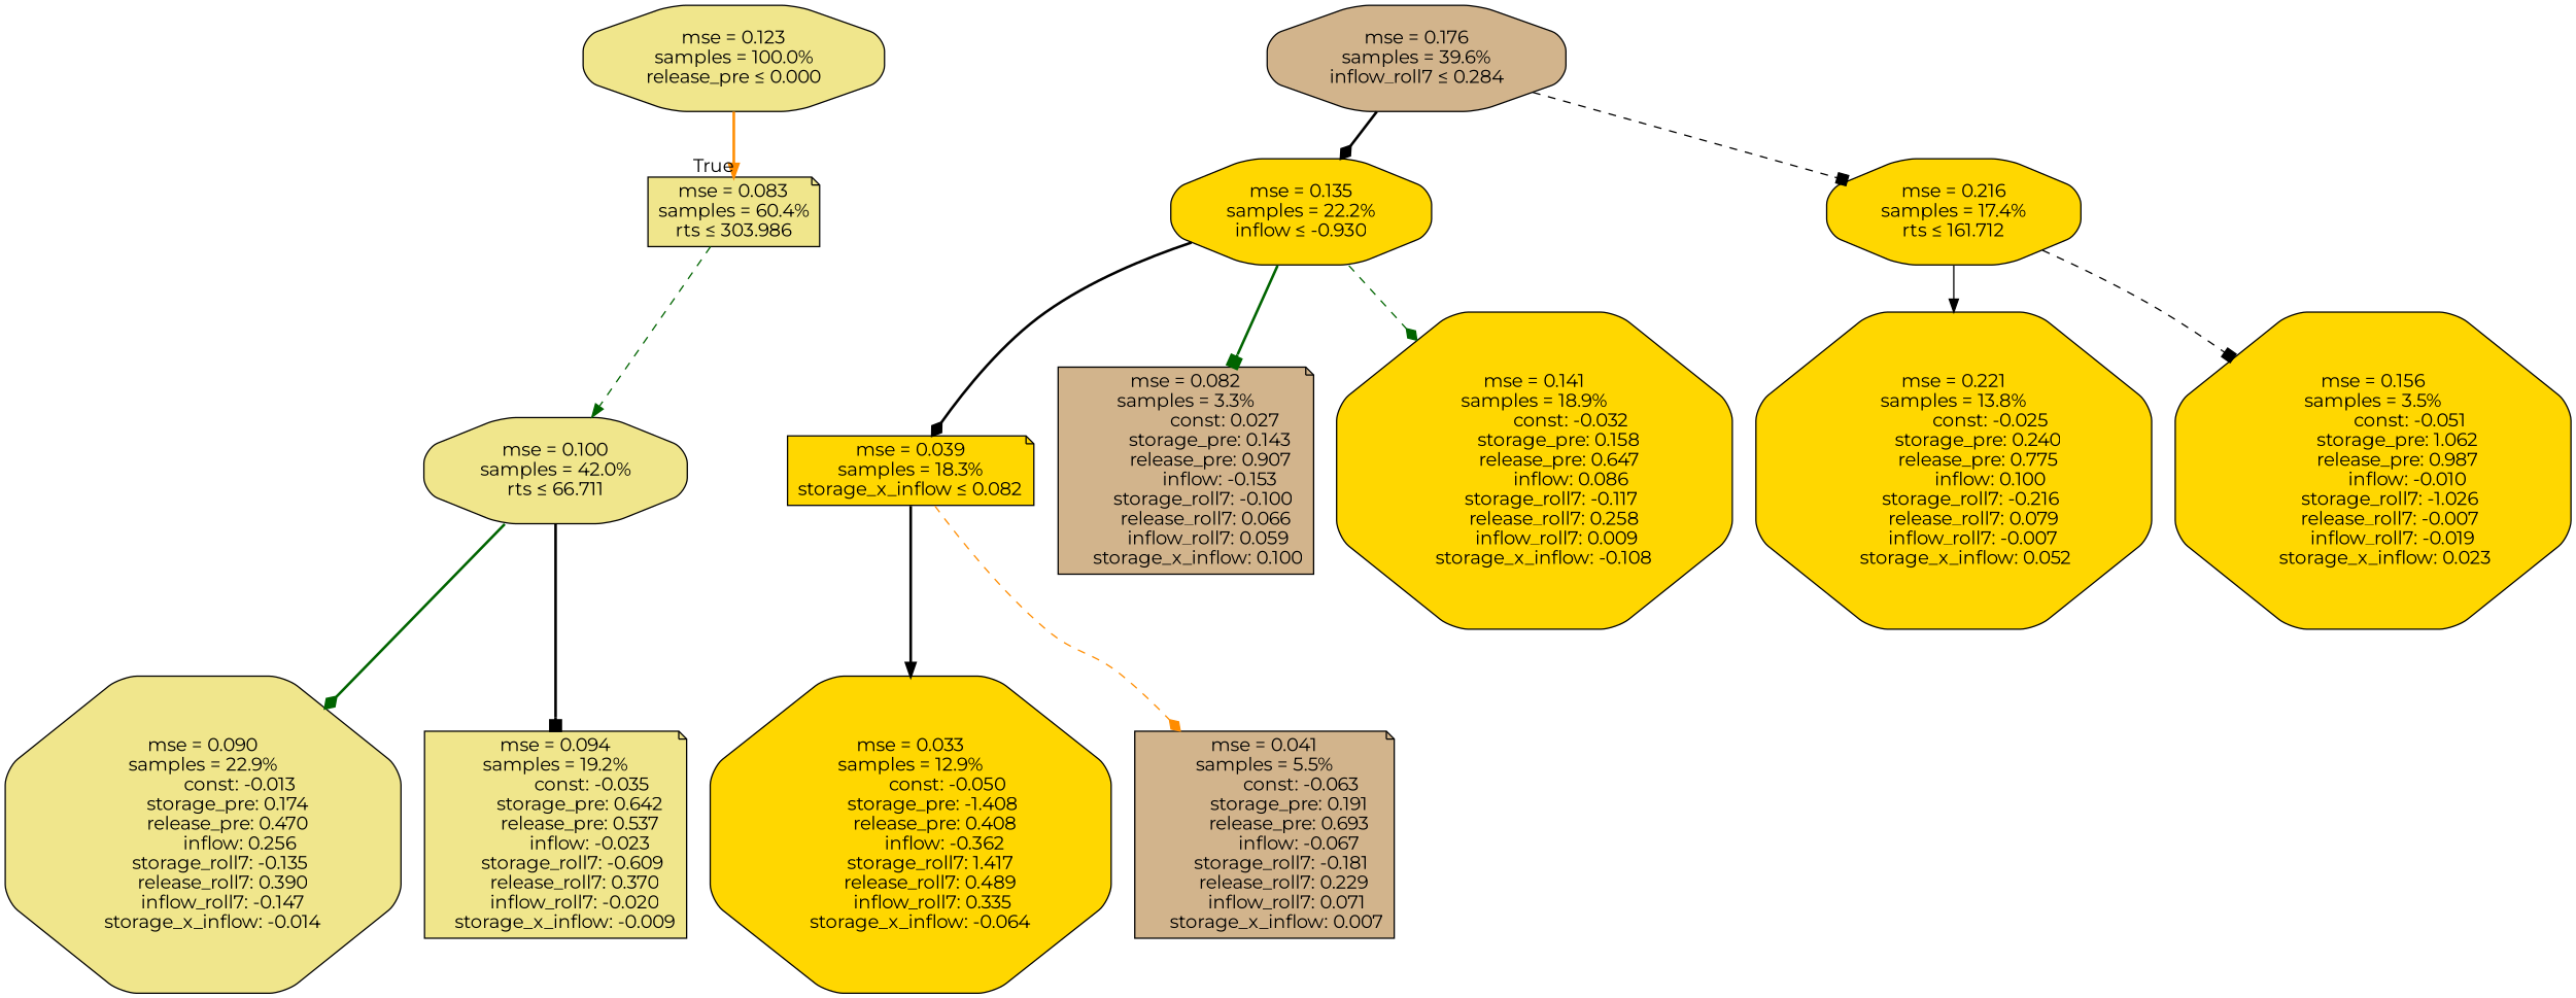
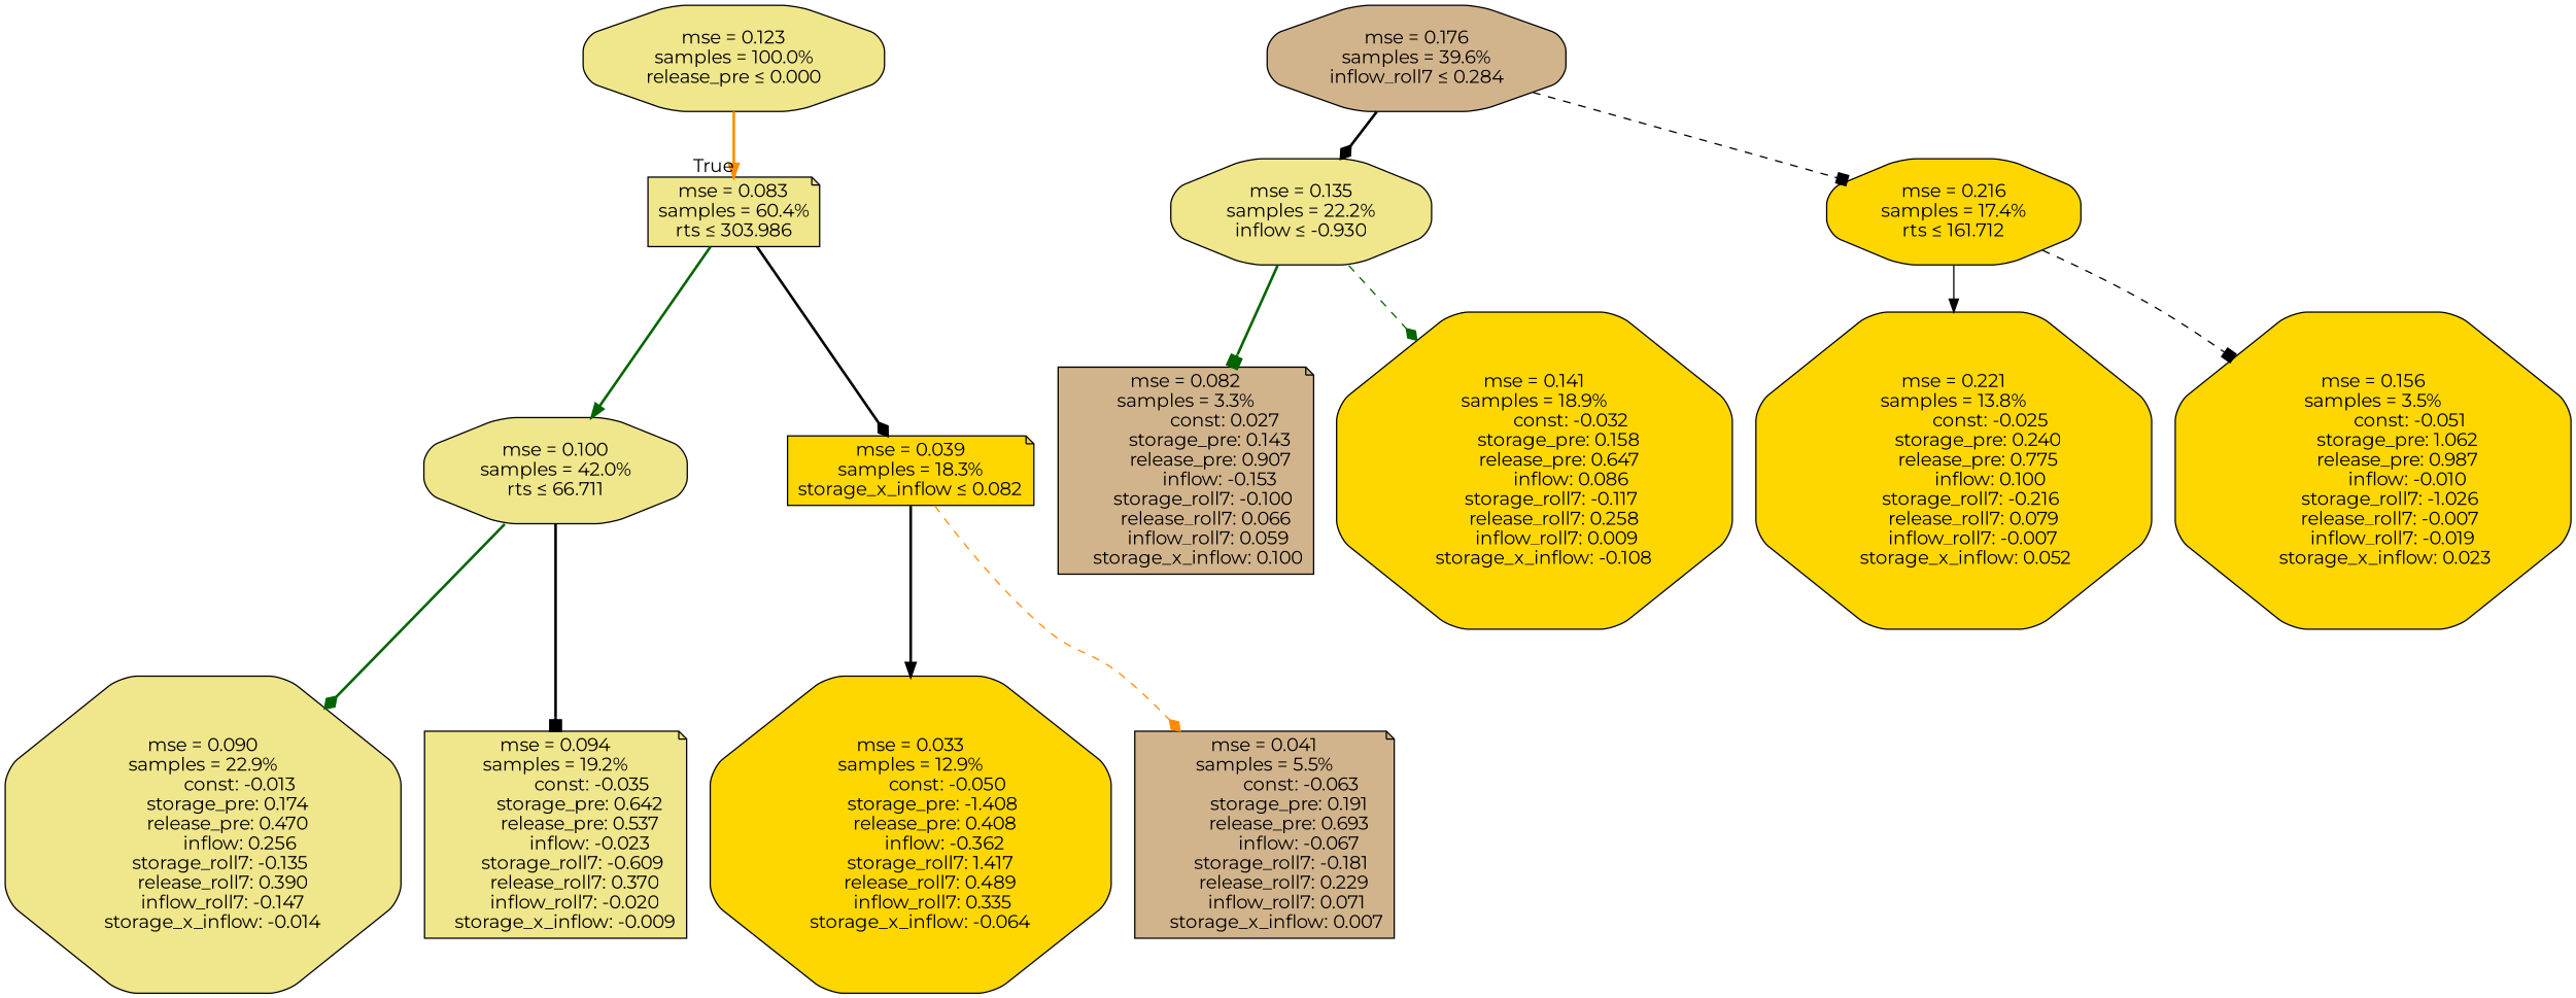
  digraph {
    fontname=Montserrat
    node [color=black fillcolor=khaki fontname=Montserrat shape=octagon style="filled, rounded"]
    edge [arrowhead=diamond color=black fontname=Montserrat style=bold]
    n1 [label="mse = 0.123\nsamples = 100.0%\nrelease_pre &le; 0.000"]
    n2 [label="mse = 0.083\nsamples = 60.4%\nrts &le; 303.986" shape=note]
    n3 [label="mse = 0.100\nsamples = 42.0%\nrts &le; 66.711"]
    n4 [fillcolor=gold label="mse = 0.039\nsamples = 18.3%\nstorage_x_inflow &le; 0.082" shape=note]
    n5 [fillcolor=tan label="mse = 0.176\nsamples = 39.6%\ninflow_roll7 &le; 0.284"]
-   n6 [fillcolor=gold label="mse = 0.135\nsamples = 22.2%\ninflow &le; -0.930"]
+   n6 [label="mse = 0.135\nsamples = 22.2%\ninflow &le; -0.930"]
    n7 [fillcolor=gold label="mse = 0.216\nsamples = 17.4%\nrts &le; 161.712"]
    n8 [label="mse = 0.090\nsamples = 22.9%\n               const: -0.013\n          storage_pre: 0.174\n          release_pre: 0.470\n               inflow: 0.256\n       storage_roll7: -0.135\n        release_roll7: 0.390\n        inflow_roll7: -0.147\n    storage_x_inflow: -0.014"]
    n9 [label="mse = 0.094\nsamples = 19.2%\n               const: -0.035\n          storage_pre: 0.642\n          release_pre: 0.537\n              inflow: -0.023\n       storage_roll7: -0.609\n        release_roll7: 0.370\n        inflow_roll7: -0.020\n    storage_x_inflow: -0.009" shape=note]
    n10 [fillcolor=gold label="mse = 0.033\nsamples = 12.9%\n               const: -0.050\n         storage_pre: -1.408\n          release_pre: 0.408\n              inflow: -0.362\n        storage_roll7: 1.417\n        release_roll7: 0.489\n         inflow_roll7: 0.335\n    storage_x_inflow: -0.064"]
    n11 [fillcolor=tan label="mse = 0.041\nsamples = 5.5%\n               const: -0.063\n          storage_pre: 0.191\n          release_pre: 0.693\n              inflow: -0.067\n       storage_roll7: -0.181\n        release_roll7: 0.229\n         inflow_roll7: 0.071\n     storage_x_inflow: 0.007" shape=note]
    n12 [fillcolor=tan label="mse = 0.082\nsamples = 3.3%\n                const: 0.027\n          storage_pre: 0.143\n          release_pre: 0.907\n              inflow: -0.153\n       storage_roll7: -0.100\n        release_roll7: 0.066\n         inflow_roll7: 0.059\n     storage_x_inflow: 0.100" shape=note]
    n13 [fillcolor=gold label="mse = 0.141\nsamples = 18.9%\n               const: -0.032\n          storage_pre: 0.158\n          release_pre: 0.647\n               inflow: 0.086\n       storage_roll7: -0.117\n        release_roll7: 0.258\n         inflow_roll7: 0.009\n    storage_x_inflow: -0.108"]
    n14 [fillcolor=gold label="mse = 0.221\nsamples = 13.8%\n               const: -0.025\n          storage_pre: 0.240\n          release_pre: 0.775\n               inflow: 0.100\n       storage_roll7: -0.216\n        release_roll7: 0.079\n        inflow_roll7: -0.007\n     storage_x_inflow: 0.052"]
    n15 [fillcolor=gold label="mse = 0.156\nsamples = 3.5%\n               const: -0.051\n          storage_pre: 1.062\n          release_pre: 0.987\n              inflow: -0.010\n       storage_roll7: -1.026\n       release_roll7: -0.007\n        inflow_roll7: -0.019\n     storage_x_inflow: 0.023"]
    n1 -> n2 [arrowhead=normal color=darkorange headlabel=True labelangle=45 labeldistance=2.5]
-   n2 -> n3 [arrowhead=normal color=darkgreen style=dashed]
-   n6 -> n4
+   n2 -> n3 [arrowhead=normal color=darkgreen]
+   n2 -> n4
    n3 -> n8 [color=darkgreen]
    n3 -> n9 [arrowhead=box]
    n4 -> n10 [arrowhead=normal]
    n4 -> n11 [color=darkorange style=dashed]
    n5 -> n6
    n5 -> n7 [arrowhead=box style=dashed]
    n6 -> n12 [arrowhead=box color=darkgreen]
    n6 -> n13 [color=darkgreen style=dashed]
    n7 -> n14 [arrowhead=normal style=solid]
    n7 -> n15 [arrowhead=box style=dashed]
  }
